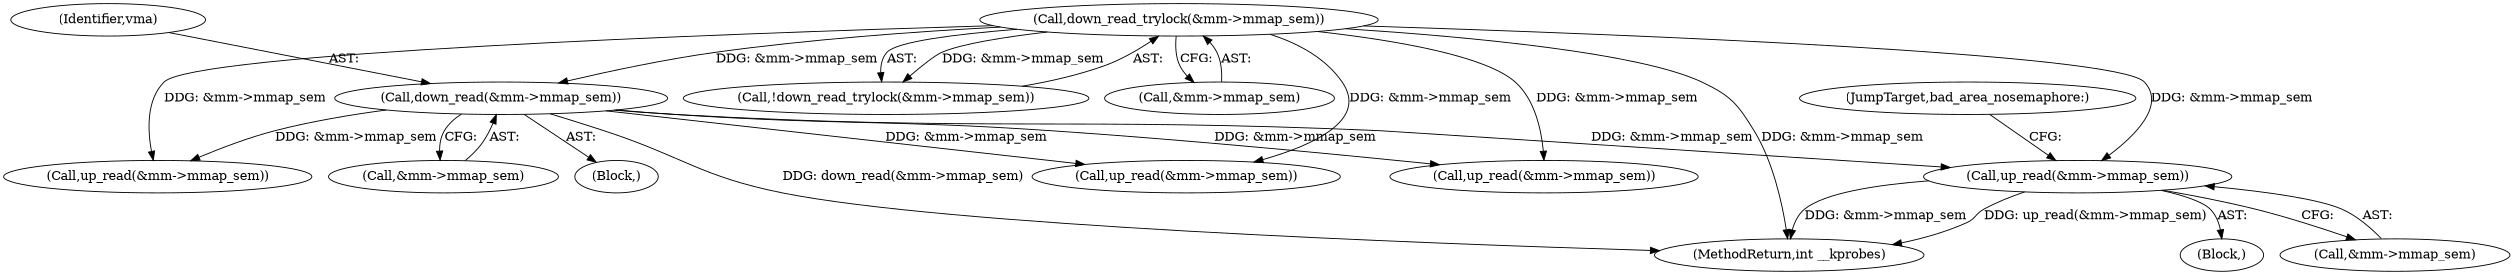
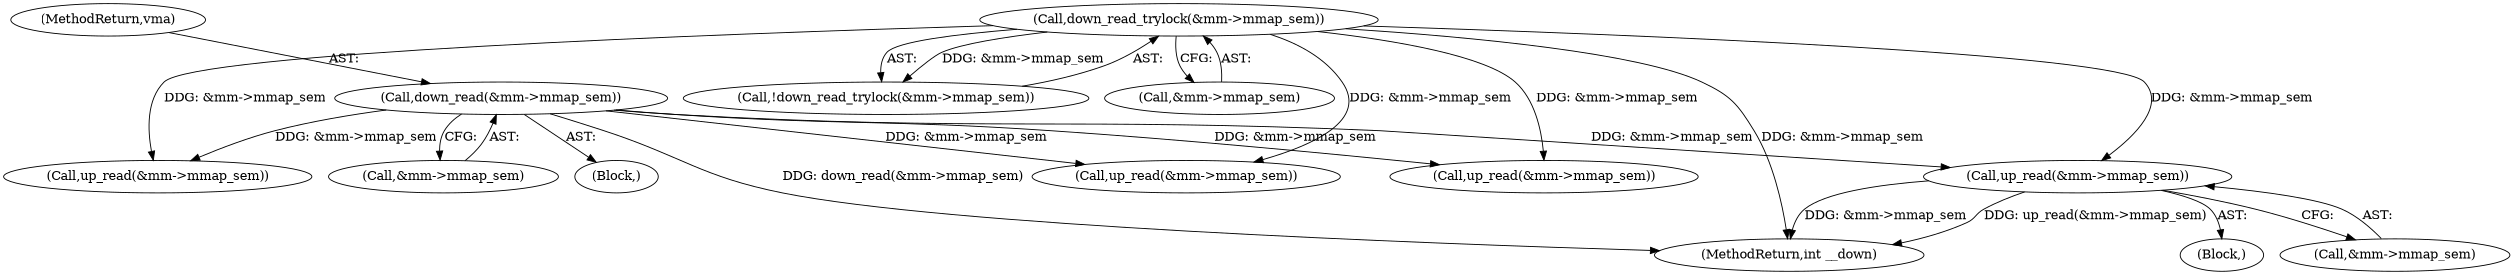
  digraph {
    n1 [label="(Call,up_read(&mm->mmap_sem))"]
-   n2 [label="(MethodReturn,int __kprobes)"]
+   n2 [label="(MethodReturn,int __down)"]
    n3 [label="(Block,)"]
    n4 [label="(Call,&mm->mmap_sem)"]
    n5 [label="(Call,down_read(&mm->mmap_sem))"]
    n6 [label="(Block,)"]
    n7 [label="(Call,up_read(&mm->mmap_sem))"]
    n8 [label="(Call,up_read(&mm->mmap_sem))"]
    n9 [label="(Call,&mm->mmap_sem)"]
    n10 [label="(Call,up_read(&mm->mmap_sem))"]
    n11 [label="(Call,down_read_trylock(&mm->mmap_sem))"]
    n12 [label="(Call,!down_read_trylock(&mm->mmap_sem))"]
    n13 [label="(Call,&mm->mmap_sem)"]
-   n14 [label="(JumpTarget,bad_area_nosemaphore:)"]
-   n15 [label="(Identifier,vma)"]
+   n15 [label="(MethodReturn,vma)"]
    n1 -> n2 [label="DDG: &mm->mmap_sem"]
    n1 -> n2 [label="DDG: up_read(&mm->mmap_sem)"]
    n1 -> n3 [label="AST: "]
    n1 -> n4 [label="CFG: "]
    n4 -> n1 [label="AST: "]
    n5 -> n1 [label="DDG: &mm->mmap_sem"]
    n5 -> n2 [label="DDG: down_read(&mm->mmap_sem)"]
    n5 -> n6 [label="AST: "]
    n5 -> n7 [label="DDG: &mm->mmap_sem"]
    n5 -> n8 [label="DDG: &mm->mmap_sem"]
    n5 -> n9 [label="CFG: "]
    n5 -> n10 [label="DDG: &mm->mmap_sem"]
    n9 -> n5 [label="AST: "]
    n11 -> n1 [label="DDG: &mm->mmap_sem"]
    n11 -> n2 [label="DDG: &mm->mmap_sem"]
-   n11 -> n5 [label="DDG: &mm->mmap_sem"]
    n11 -> n7 [label="DDG: &mm->mmap_sem"]
    n11 -> n8 [label="DDG: &mm->mmap_sem"]
    n11 -> n10 [label="DDG: &mm->mmap_sem"]
    n11 -> n12 [label="AST: "]
    n11 -> n12 [label="DDG: &mm->mmap_sem"]
    n11 -> n13 [label="CFG: "]
    n12 -> n11 [label="AST: "]
    n13 -> n11 [label="AST: "]
-   n14 -> n1 [label="CFG: "]
    n15 -> n5 [label="AST: "]
  }
